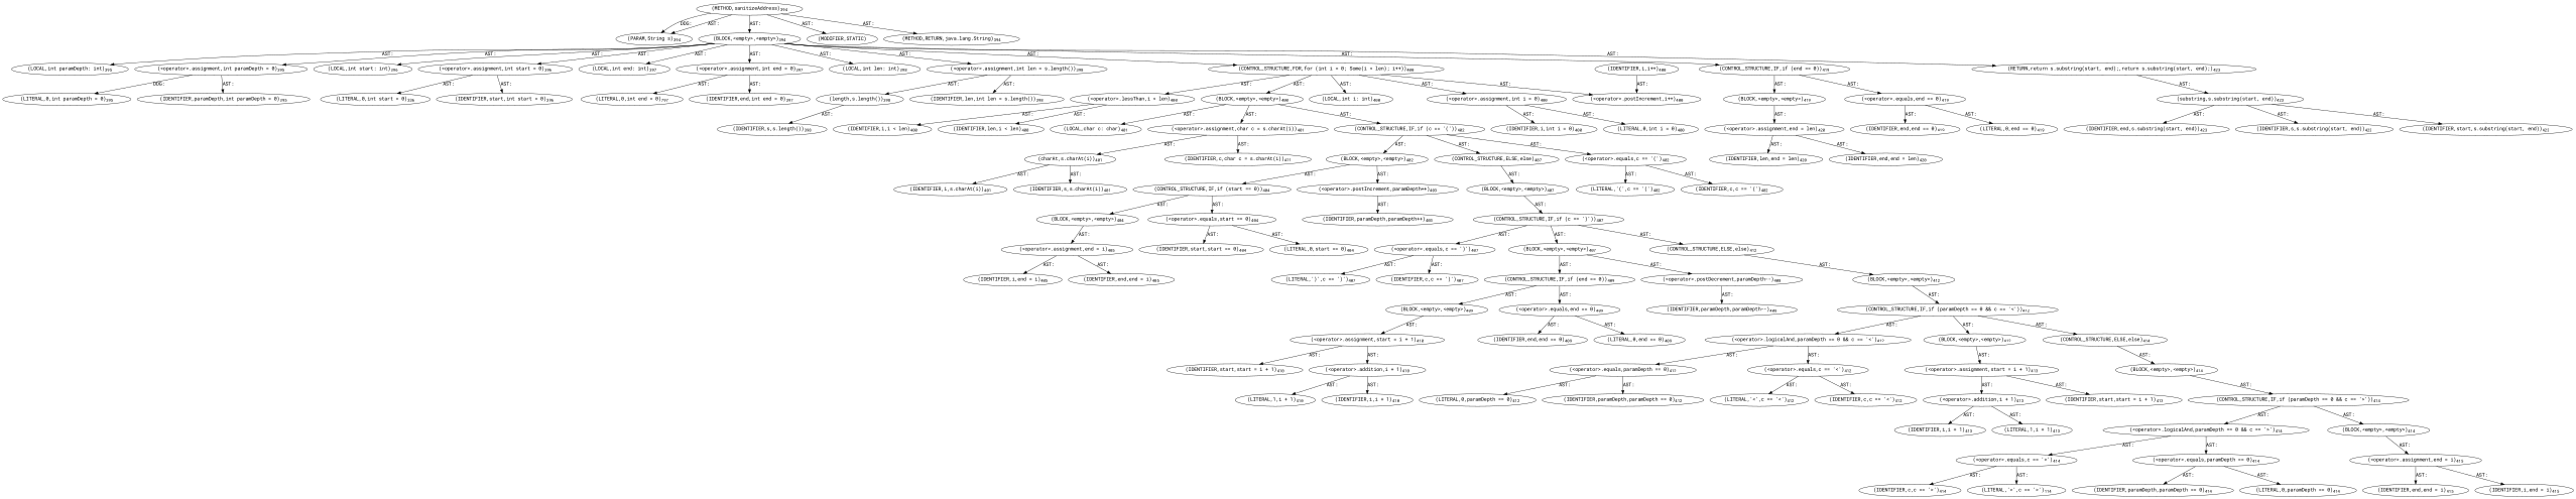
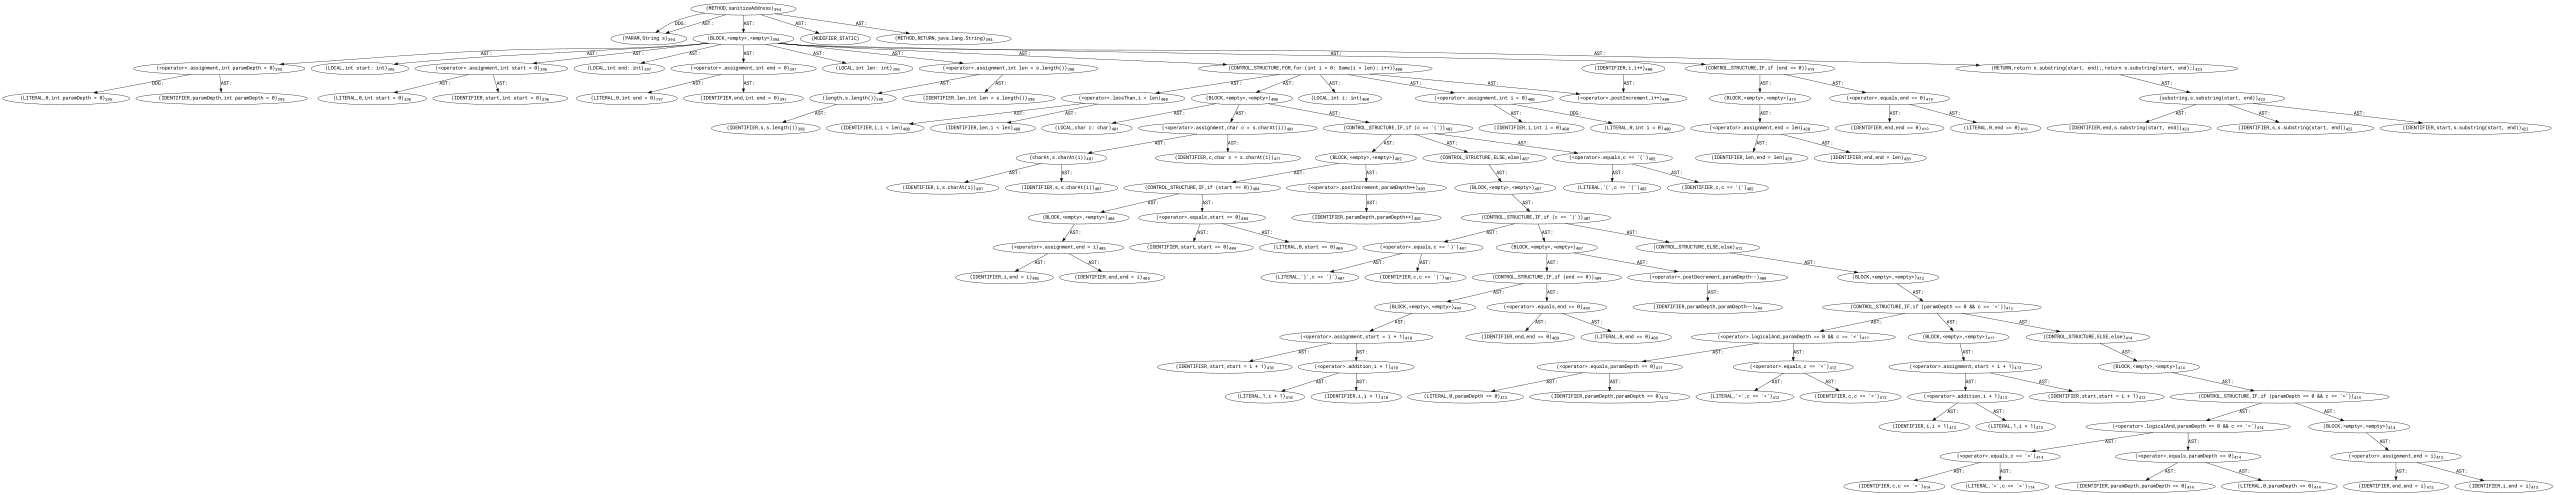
  digraph {
    fontname="Roboto Mono"
    node [fontname="Roboto Mono"]
    edge [fontname="Roboto Mono"]
    n1 [label=<(METHOD,sanitizeAddress)<SUB>394</SUB>>]
    n2 [label=<(PARAM,String s)<SUB>394</SUB>>]
    n3 [label=<(BLOCK,&lt;empty&gt;,&lt;empty&gt;)<SUB>394</SUB>>]
    n4 [label=<(MODIFIER,STATIC)>]
    n5 [label=<(METHOD_RETURN,java.lang.String)<SUB>394</SUB>>]
-   n6 [label=<(LOCAL,int paramDepth: int)<SUB>395</SUB>>]
    n7 [label=<(&lt;operator&gt;.assignment,int paramDepth = 0)<SUB>395</SUB>>]
    n8 [label=<(LOCAL,int start: int)<SUB>396</SUB>>]
    n9 [label=<(&lt;operator&gt;.assignment,int start = 0)<SUB>396</SUB>>]
    n10 [label=<(LOCAL,int end: int)<SUB>397</SUB>>]
    n11 [label=<(&lt;operator&gt;.assignment,int end = 0)<SUB>397</SUB>>]
    n12 [label=<(LOCAL,int len: int)<SUB>398</SUB>>]
    n13 [label=<(&lt;operator&gt;.assignment,int len = s.length())<SUB>398</SUB>>]
    n14 [label=<(CONTROL_STRUCTURE,FOR,for (int i = 0; Some(i &lt; len); i++))<SUB>400</SUB>>]
    n15 [label=<(CONTROL_STRUCTURE,IF,if (end == 0))<SUB>419</SUB>>]
    n16 [label=<(RETURN,return s.substring(start, end);,return s.substring(start, end);)<SUB>423</SUB>>]
    n17 [label=<(IDENTIFIER,paramDepth,int paramDepth = 0)<SUB>395</SUB>>]
    n18 [label=<(LITERAL,0,int paramDepth = 0)<SUB>395</SUB>>]
    n19 [label=<(IDENTIFIER,start,int start = 0)<SUB>396</SUB>>]
    n20 [label=<(LITERAL,0,int start = 0)<SUB>336</SUB>>]
    n21 [label=<(IDENTIFIER,end,int end = 0)<SUB>397</SUB>>]
    n22 [label=<(LITERAL,0,int end = 0)<SUB>797</SUB>>]
    n23 [label=<(IDENTIFIER,len,int len = s.length())<SUB>398</SUB>>]
    n24 [label=<(length,s.length())<SUB>398</SUB>>]
    n25 [label=<(LOCAL,int i: int)<SUB>400</SUB>>]
    n26 [label=<(&lt;operator&gt;.assignment,int i = 0)<SUB>400</SUB>>]
    n27 [label=<(&lt;operator&gt;.lessThan,i &lt; len)<SUB>400</SUB>>]
    n28 [label=<(&lt;operator&gt;.postIncrement,i++)<SUB>400</SUB>>]
    n29 [label=<(BLOCK,&lt;empty&gt;,&lt;empty&gt;)<SUB>400</SUB>>]
    n30 [label=<(&lt;operator&gt;.equals,end == 0)<SUB>419</SUB>>]
    n31 [label=<(BLOCK,&lt;empty&gt;,&lt;empty&gt;)<SUB>419</SUB>>]
    n32 [label=<(substring,s.substring(start, end))<SUB>423</SUB>>]
    n33 [label=<(IDENTIFIER,s,s.length())<SUB>398</SUB>>]
    n34 [label=<(IDENTIFIER,i,int i = 0)<SUB>400</SUB>>]
    n35 [label=<(LITERAL,0,int i = 0)<SUB>400</SUB>>]
    n36 [label=<(IDENTIFIER,i,i &lt; len)<SUB>400</SUB>>]
    n37 [label=<(IDENTIFIER,len,i &lt; len)<SUB>400</SUB>>]
    n38 [label=<(LOCAL,char c: char)<SUB>401</SUB>>]
    n39 [label=<(&lt;operator&gt;.assignment,char c = s.charAt(i))<SUB>401</SUB>>]
    n40 [label=<(CONTROL_STRUCTURE,IF,if (c == '('))<SUB>402</SUB>>]
    n41 [label=<(IDENTIFIER,i,i++)<SUB>400</SUB>>]
    n42 [label=<(IDENTIFIER,c,char c = s.charAt(i))<SUB>421</SUB>>]
    n43 [label=<(charAt,s.charAt(i))<SUB>401</SUB>>]
    n44 [label=<(&lt;operator&gt;.equals,c == '(')<SUB>402</SUB>>]
    n45 [label=<(BLOCK,&lt;empty&gt;,&lt;empty&gt;)<SUB>402</SUB>>]
    n46 [label=<(CONTROL_STRUCTURE,ELSE,else)<SUB>407</SUB>>]
    n47 [label=<(IDENTIFIER,s,s.charAt(i))<SUB>401</SUB>>]
    n48 [label=<(IDENTIFIER,i,s.charAt(i))<SUB>401</SUB>>]
    n49 [label=<(IDENTIFIER,c,c == '(')<SUB>402</SUB>>]
    n50 [label=<(LITERAL,'(',c == '(')<SUB>402</SUB>>]
    n51 [label=<(&lt;operator&gt;.postIncrement,paramDepth++)<SUB>403</SUB>>]
    n52 [label=<(CONTROL_STRUCTURE,IF,if (start == 0))<SUB>404</SUB>>]
    n53 [label=<(BLOCK,&lt;empty&gt;,&lt;empty&gt;)<SUB>407</SUB>>]
    n54 [label=<(IDENTIFIER,paramDepth,paramDepth++)<SUB>403</SUB>>]
    n55 [label=<(&lt;operator&gt;.equals,start == 0)<SUB>404</SUB>>]
    n56 [label=<(BLOCK,&lt;empty&gt;,&lt;empty&gt;)<SUB>404</SUB>>]
    n57 [label=<(IDENTIFIER,start,start == 0)<SUB>404</SUB>>]
    n58 [label=<(LITERAL,0,start == 0)<SUB>404</SUB>>]
    n59 [label=<(&lt;operator&gt;.assignment,end = i)<SUB>405</SUB>>]
    n60 [label=<(IDENTIFIER,end,end = i)<SUB>405</SUB>>]
    n61 [label=<(IDENTIFIER,i,end = i)<SUB>405</SUB>>]
    n62 [label=<(CONTROL_STRUCTURE,IF,if (c == ')'))<SUB>407</SUB>>]
    n63 [label=<(&lt;operator&gt;.equals,c == ')')<SUB>407</SUB>>]
    n64 [label=<(BLOCK,&lt;empty&gt;,&lt;empty&gt;)<SUB>407</SUB>>]
    n65 [label=<(CONTROL_STRUCTURE,ELSE,else)<SUB>412</SUB>>]
    n66 [label=<(IDENTIFIER,c,c == ')')<SUB>407</SUB>>]
    n67 [label=<(LITERAL,')',c == ')')<SUB>407</SUB>>]
    n68 [label=<(&lt;operator&gt;.postDecrement,paramDepth--)<SUB>408</SUB>>]
    n69 [label=<(CONTROL_STRUCTURE,IF,if (end == 0))<SUB>409</SUB>>]
    n70 [label=<(BLOCK,&lt;empty&gt;,&lt;empty&gt;)<SUB>412</SUB>>]
    n71 [label=<(IDENTIFIER,paramDepth,paramDepth--)<SUB>408</SUB>>]
    n72 [label=<(&lt;operator&gt;.equals,end == 0)<SUB>409</SUB>>]
    n73 [label=<(BLOCK,&lt;empty&gt;,&lt;empty&gt;)<SUB>409</SUB>>]
    n74 [label=<(IDENTIFIER,end,end == 0)<SUB>409</SUB>>]
    n75 [label=<(LITERAL,0,end == 0)<SUB>409</SUB>>]
    n76 [label=<(&lt;operator&gt;.assignment,start = i + 1)<SUB>410</SUB>>]
    n77 [label=<(IDENTIFIER,start,start = i + 1)<SUB>410</SUB>>]
    n78 [label=<(&lt;operator&gt;.addition,i + 1)<SUB>410</SUB>>]
    n79 [label=<(IDENTIFIER,i,i + 1)<SUB>410</SUB>>]
    n80 [label=<(LITERAL,1,i + 1)<SUB>410</SUB>>]
    n81 [label=<(CONTROL_STRUCTURE,IF,if (paramDepth == 0 &amp;&amp; c == '&lt;'))<SUB>412</SUB>>]
    n82 [label=<(&lt;operator&gt;.logicalAnd,paramDepth == 0 &amp;&amp; c == '&lt;')<SUB>412</SUB>>]
    n83 [label=<(BLOCK,&lt;empty&gt;,&lt;empty&gt;)<SUB>412</SUB>>]
    n84 [label=<(CONTROL_STRUCTURE,ELSE,else)<SUB>414</SUB>>]
    n85 [label=<(&lt;operator&gt;.equals,paramDepth == 0)<SUB>412</SUB>>]
    n86 [label=<(&lt;operator&gt;.equals,c == '&lt;')<SUB>412</SUB>>]
    n87 [label=<(&lt;operator&gt;.assignment,start = i + 1)<SUB>413</SUB>>]
    n88 [label=<(BLOCK,&lt;empty&gt;,&lt;empty&gt;)<SUB>414</SUB>>]
    n89 [label=<(IDENTIFIER,paramDepth,paramDepth == 0)<SUB>412</SUB>>]
    n90 [label=<(LITERAL,0,paramDepth == 0)<SUB>412</SUB>>]
    n91 [label=<(IDENTIFIER,c,c == '&lt;')<SUB>412</SUB>>]
    n92 [label=<(LITERAL,'&lt;',c == '&lt;')<SUB>412</SUB>>]
    n93 [label=<(IDENTIFIER,start,start = i + 1)<SUB>413</SUB>>]
    n94 [label=<(&lt;operator&gt;.addition,i + 1)<SUB>413</SUB>>]
    n95 [label=<(IDENTIFIER,i,i + 1)<SUB>413</SUB>>]
    n96 [label=<(LITERAL,1,i + 1)<SUB>413</SUB>>]
    n97 [label=<(CONTROL_STRUCTURE,IF,if (paramDepth == 0 &amp;&amp; c == '&gt;'))<SUB>414</SUB>>]
    n98 [label=<(&lt;operator&gt;.logicalAnd,paramDepth == 0 &amp;&amp; c == '&gt;')<SUB>414</SUB>>]
    n99 [label=<(BLOCK,&lt;empty&gt;,&lt;empty&gt;)<SUB>414</SUB>>]
    n100 [label=<(&lt;operator&gt;.equals,paramDepth == 0)<SUB>414</SUB>>]
    n101 [label=<(&lt;operator&gt;.equals,c == '&gt;')<SUB>414</SUB>>]
    n102 [label=<(&lt;operator&gt;.assignment,end = i)<SUB>415</SUB>>]
    n103 [label=<(IDENTIFIER,paramDepth,paramDepth == 0)<SUB>414</SUB>>]
    n104 [label=<(LITERAL,0,paramDepth == 0)<SUB>414</SUB>>]
    n105 [label=<(IDENTIFIER,c,c == '&gt;')<SUB>414</SUB>>]
    n106 [label=<(LITERAL,'&gt;',c == '&gt;')<SUB>114</SUB>>]
    n107 [label=<(IDENTIFIER,end,end = i)<SUB>415</SUB>>]
    n108 [label=<(IDENTIFIER,i,end = i)<SUB>415</SUB>>]
    n109 [label=<(IDENTIFIER,end,end == 0)<SUB>419</SUB>>]
    n110 [label=<(LITERAL,0,end == 0)<SUB>419</SUB>>]
    n111 [label=<(&lt;operator&gt;.assignment,end = len)<SUB>420</SUB>>]
    n112 [label=<(IDENTIFIER,end,end = len)<SUB>420</SUB>>]
    n113 [label=<(IDENTIFIER,len,end = len)<SUB>420</SUB>>]
    n114 [label=<(IDENTIFIER,s,s.substring(start, end))<SUB>423</SUB>>]
    n115 [label=<(IDENTIFIER,start,s.substring(start, end))<SUB>423</SUB>>]
    n116 [label=<(IDENTIFIER,end,s.substring(start, end))<SUB>423</SUB>>]
    n1 -> n2 [label="AST: "]
    n1 -> n2 [label="DDG: "]
    n1 -> n3 [label="AST: "]
    n1 -> n4 [label="AST: "]
    n1 -> n5 [label="AST: "]
-   n3 -> n6 [label="AST: "]
    n3 -> n7 [label="AST: "]
    n3 -> n8 [label="AST: "]
    n3 -> n9 [label="AST: "]
    n3 -> n10 [label="AST: "]
    n3 -> n11 [label="AST: "]
    n3 -> n12 [label="AST: "]
    n3 -> n13 [label="AST: "]
    n3 -> n14 [label="AST: "]
    n3 -> n15 [label="AST: "]
    n3 -> n16 [label="AST: "]
    n7 -> n17 [label="AST: "]
    n7 -> n18 [label="DDG: "]
    n9 -> n19 [label="AST: "]
    n9 -> n20 [label="AST: "]
    n11 -> n21 [label="AST: "]
    n11 -> n22 [label="AST: "]
    n13 -> n23 [label="AST: "]
    n13 -> n24 [label="AST: "]
    n14 -> n25 [label="AST: "]
    n14 -> n26 [label="AST: "]
    n14 -> n27 [label="AST: "]
    n14 -> n28 [label="AST: "]
    n14 -> n29 [label="AST: "]
    n15 -> n30 [label="AST: "]
    n15 -> n31 [label="AST: "]
    n16 -> n32 [label="AST: "]
    n24 -> n33 [label="AST: "]
    n26 -> n34 [label="AST: "]
-   n26 -> n35 [label="AST: "]
+   n26 -> n35 [label="DDG: "]
    n27 -> n36 [label="AST: "]
    n27 -> n37 [label="AST: "]
    n29 -> n38 [label="AST: "]
    n29 -> n39 [label="AST: "]
    n29 -> n40 [label="AST: "]
    n30 -> n109 [label="AST: "]
    n30 -> n110 [label="AST: "]
    n31 -> n111 [label="AST: "]
    n32 -> n114 [label="AST: "]
    n32 -> n115 [label="AST: "]
    n32 -> n116 [label="AST: "]
    n39 -> n42 [label="AST: "]
    n39 -> n43 [label="AST: "]
    n40 -> n44 [label="AST: "]
    n40 -> n45 [label="AST: "]
    n40 -> n46 [label="AST: "]
    n41 -> n28 [label="AST: "]
    n43 -> n47 [label="AST: "]
    n43 -> n48 [label="AST: "]
    n44 -> n49 [label="AST: "]
    n44 -> n50 [label="AST: "]
    n45 -> n51 [label="AST: "]
    n45 -> n52 [label="AST: "]
    n46 -> n53 [label="AST: "]
    n51 -> n54 [label="AST: "]
    n52 -> n55 [label="AST: "]
    n52 -> n56 [label="AST: "]
    n53 -> n62 [label="AST: "]
    n55 -> n57 [label="AST: "]
    n55 -> n58 [label="AST: "]
    n56 -> n59 [label="AST: "]
    n59 -> n60 [label="AST: "]
    n59 -> n61 [label="AST: "]
    n62 -> n63 [label="AST: "]
    n62 -> n64 [label="AST: "]
    n62 -> n65 [label="AST: "]
    n63 -> n66 [label="AST: "]
    n63 -> n67 [label="AST: "]
    n64 -> n68 [label="AST: "]
    n64 -> n69 [label="AST: "]
    n65 -> n70 [label="AST: "]
    n68 -> n71 [label="AST: "]
    n69 -> n72 [label="AST: "]
    n69 -> n73 [label="AST: "]
    n70 -> n81 [label="AST: "]
    n72 -> n74 [label="AST: "]
    n72 -> n75 [label="AST: "]
    n73 -> n76 [label="AST: "]
    n76 -> n77 [label="AST: "]
    n76 -> n78 [label="AST: "]
    n78 -> n79 [label="AST: "]
    n78 -> n80 [label="AST: "]
    n81 -> n82 [label="AST: "]
    n81 -> n83 [label="AST: "]
    n81 -> n84 [label="AST: "]
    n82 -> n85 [label="AST: "]
    n82 -> n86 [label="AST: "]
    n83 -> n87 [label="AST: "]
    n84 -> n88 [label="AST: "]
    n85 -> n89 [label="AST: "]
    n85 -> n90 [label="AST: "]
    n86 -> n91 [label="AST: "]
    n86 -> n92 [label="AST: "]
    n87 -> n93 [label="AST: "]
    n87 -> n94 [label="AST: "]
    n88 -> n97 [label="AST: "]
    n94 -> n95 [label="AST: "]
    n94 -> n96 [label="AST: "]
    n97 -> n98 [label="AST: "]
    n97 -> n99 [label="AST: "]
    n98 -> n100 [label="AST: "]
    n98 -> n101 [label="AST: "]
    n99 -> n102 [label="AST: "]
    n100 -> n103 [label="AST: "]
    n100 -> n104 [label="AST: "]
    n101 -> n105 [label="AST: "]
    n101 -> n106 [label="AST: "]
    n102 -> n107 [label="AST: "]
    n102 -> n108 [label="AST: "]
    n111 -> n112 [label="AST: "]
    n111 -> n113 [label="AST: "]
  }
